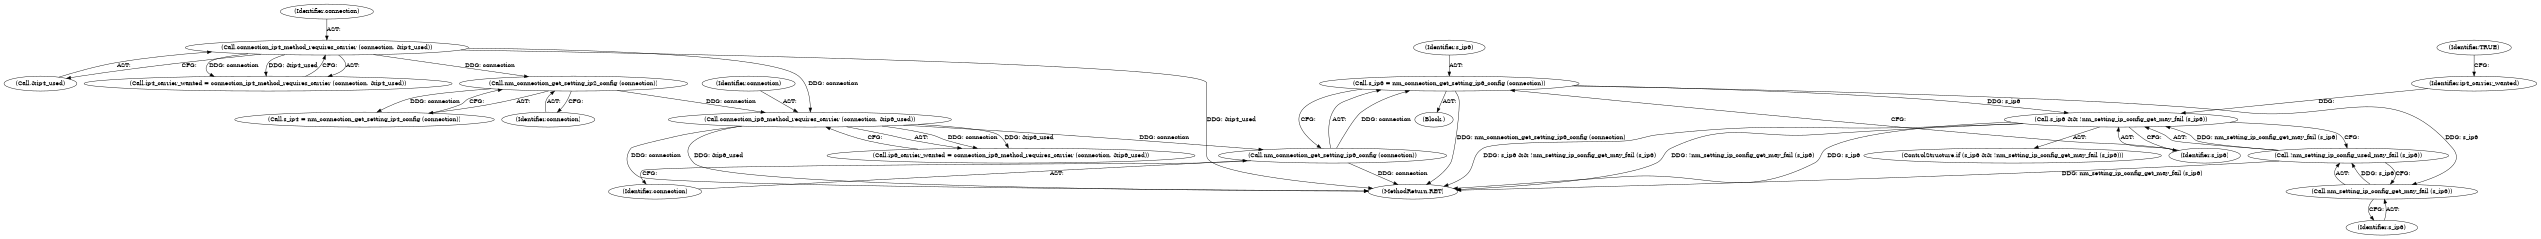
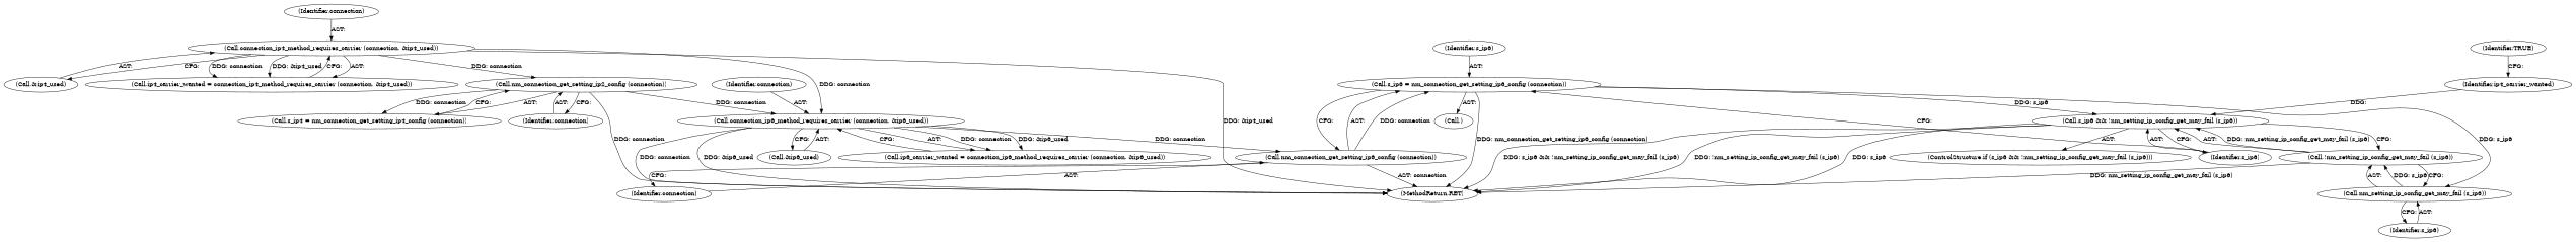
  digraph {
    fontname="DejaVu Serif"
    node [fontname="DejaVu Serif"]
    edge [fontname="DejaVu Serif"]
    n1 [label="(Call,s_ip6 = nm_connection_get_setting_ip6_config (connection))"]
    n2 [label="(Call,nm_connection_get_setting_ip6_config (connection))"]
    n3 [label="(Call,s_ip6 && !nm_setting_ip_config_get_may_fail (s_ip6))"]
    n4 [label="(Call,nm_setting_ip_config_get_may_fail (s_ip6))"]
-   n5 [label="(Block,)"]
+   n5 [label="(Call,)"]
    n6 [label="(MethodReturn,RET)"]
    n7 [label="(Identifier,connection)"]
-   n8 [label="(Call,!nm_setting_ip_config_used_may_fail (s_ip6))"]
+   n8 [label="(Call,!nm_setting_ip_config_get_may_fail (s_ip6))"]
    n9 [label="(Identifier,s_ip6)"]
    n10 [label="(ControlStructure,if (s_ip6 && !nm_setting_ip_config_get_may_fail (s_ip6)))"]
    n11 [label="(Identifier,s_ip6)"]
    n12 [label="(Call,connection_ip6_method_requires_carrier (connection, &ip6_used))"]
+   n13 [label="(Call,&ip6_used)"]
    n14 [label="(Call,ip6_carrier_wanted = connection_ip6_method_requires_carrier (connection, &ip6_used))"]
    n15 [label="(Call,nm_connection_get_setting_ip2_config (connection))"]
    n16 [label="(Identifier,connection)"]
    n17 [label="(Call,s_ip4 = nm_connection_get_setting_ip4_config (connection))"]
    n18 [label="(Call,connection_ip4_method_requires_carrier (connection, &ip4_used))"]
    n19 [label="(Call,&ip4_used)"]
    n20 [label="(Call,ip4_carrier_wanted = connection_ip4_method_requires_carrier (connection, &ip4_used))"]
    n21 [label="(Identifier,s_ip6)"]
    n22 [label="(Identifier,connection)"]
    n23 [label="(Identifier,connection)"]
    n24 [label="(Identifier,ip4_carrier_wanted)"]
    n25 [label="(Identifier,TRUE)"]
    n1 -> n2 [label="CFG: "]
    n1 -> n3 [label="DDG: s_ip6"]
    n1 -> n4 [label="DDG: s_ip6"]
    n1 -> n5 [label="AST: "]
    n1 -> n6 [label="DDG: nm_connection_get_setting_ip6_config (connection)"]
    n2 -> n1 [label="AST: "]
    n2 -> n1 [label="DDG: connection"]
-   n2 -> n6 [label="DDG: connection"]
+   n2 -> n6 [label="AST: connection"]
    n2 -> n7 [label="CFG: "]
    n3 -> n6 [label="DDG: s_ip6 && !nm_setting_ip_config_get_may_fail (s_ip6)"]
    n3 -> n6 [label="DDG: !nm_setting_ip_config_get_may_fail (s_ip6)"]
    n3 -> n6 [label="DDG: s_ip6"]
    n3 -> n8 [label="CFG: "]
    n3 -> n9 [label="CFG: "]
    n3 -> n10 [label="AST: "]
    n4 -> n8 [label="AST: "]
    n4 -> n8 [label="DDG: s_ip6"]
    n4 -> n11 [label="CFG: "]
    n7 -> n2 [label="AST: "]
    n8 -> n3 [label="AST: "]
    n8 -> n3 [label="DDG: nm_setting_ip_config_get_may_fail (s_ip6)"]
    n8 -> n4 [label="CFG: "]
    n8 -> n6 [label="DDG: nm_setting_ip_config_get_may_fail (s_ip6)"]
    n9 -> n1 [label="CFG: "]
    n9 -> n3 [label="AST: "]
    n11 -> n4 [label="AST: "]
    n12 -> n2 [label="DDG: connection"]
    n12 -> n6 [label="DDG: connection"]
    n12 -> n6 [label="DDG: &ip6_used"]
+   n12 -> n13 [label="CFG: "]
    n12 -> n14 [label="AST: "]
    n12 -> n14 [label="DDG: connection"]
    n12 -> n14 [label="DDG: &ip6_used"]
+   n13 -> n12 [label="AST: "]
    n14 -> n12 [label="CFG: "]
+   n15 -> n6 [label="DDG: connection"]
    n15 -> n12 [label="DDG: connection"]
    n15 -> n16 [label="CFG: "]
    n15 -> n17 [label="AST: "]
    n15 -> n17 [label="DDG: connection"]
    n16 -> n15 [label="AST: "]
    n17 -> n15 [label="CFG: "]
    n18 -> n6 [label="DDG: &ip4_used"]
    n18 -> n12 [label="DDG: connection"]
    n18 -> n15 [label="DDG: connection"]
    n18 -> n19 [label="CFG: "]
    n18 -> n20 [label="AST: "]
    n18 -> n20 [label="DDG: connection"]
    n18 -> n20 [label="DDG: &ip4_used"]
    n19 -> n18 [label="AST: "]
    n20 -> n18 [label="CFG: "]
    n21 -> n1 [label="AST: "]
    n22 -> n18 [label="AST: "]
    n23 -> n12 [label="AST: "]
    n24 -> n3 [label="DDG: "]
    n25 -> n24 [label="CFG: "]
  }
